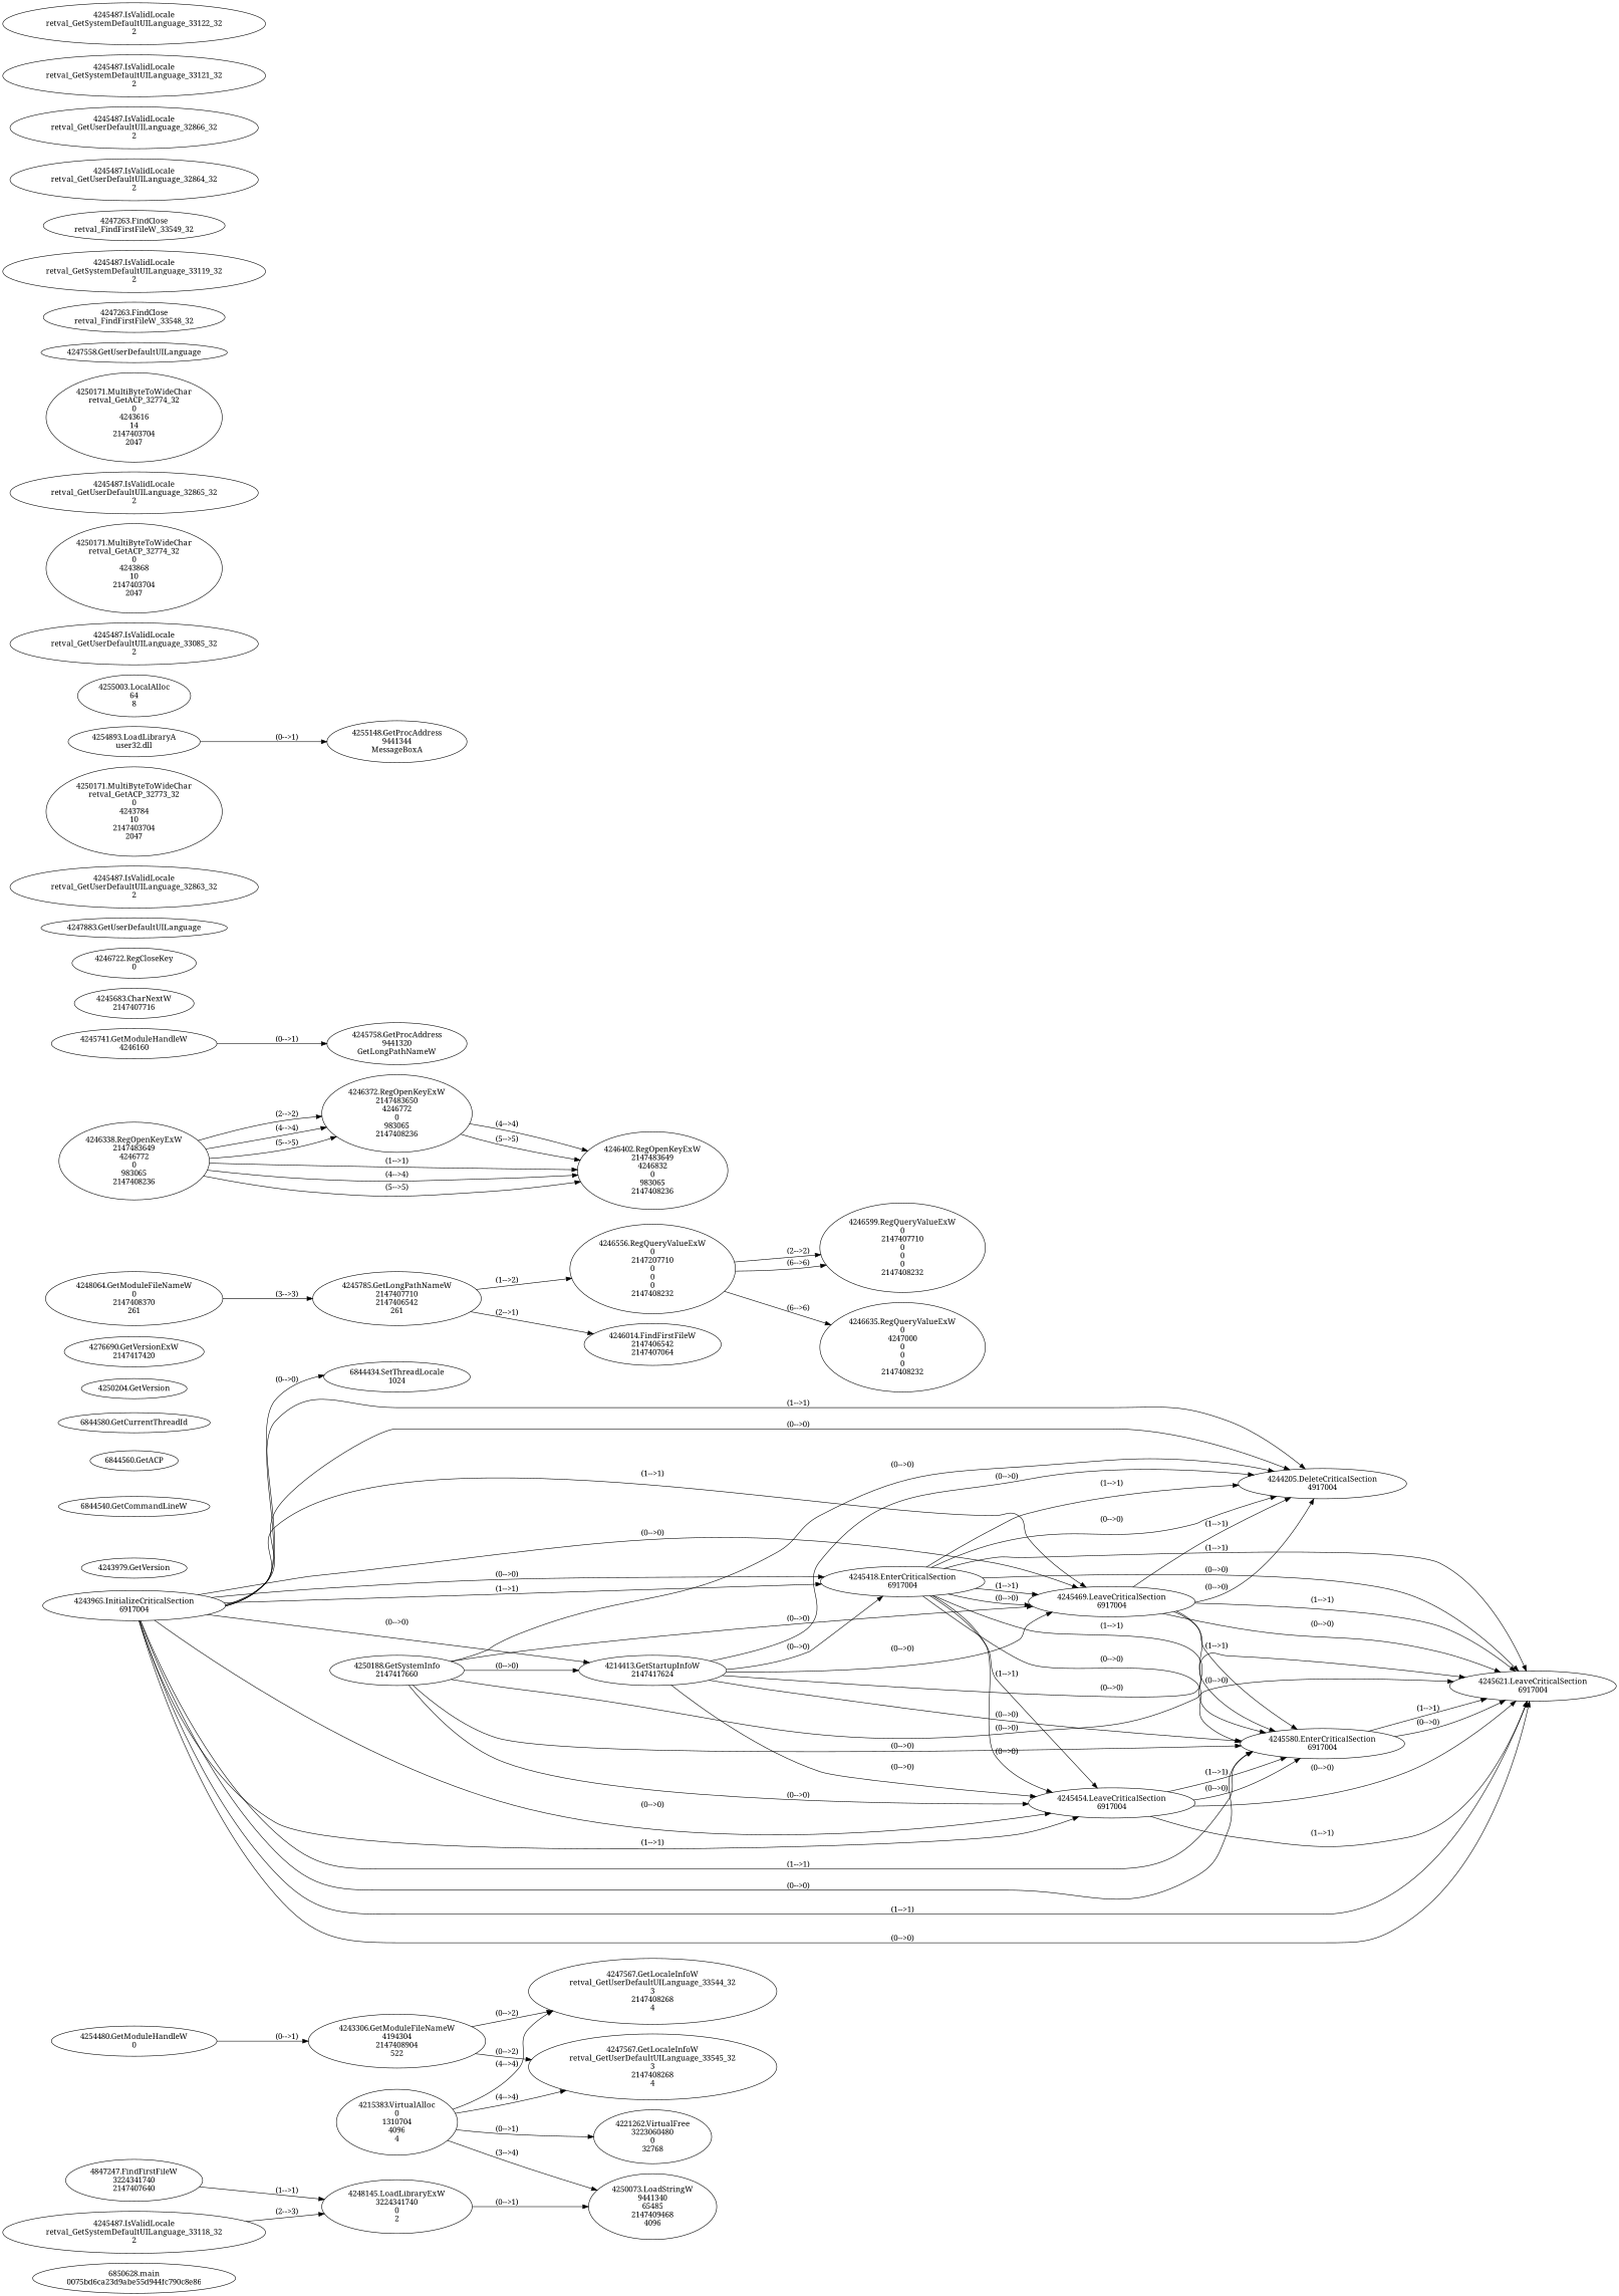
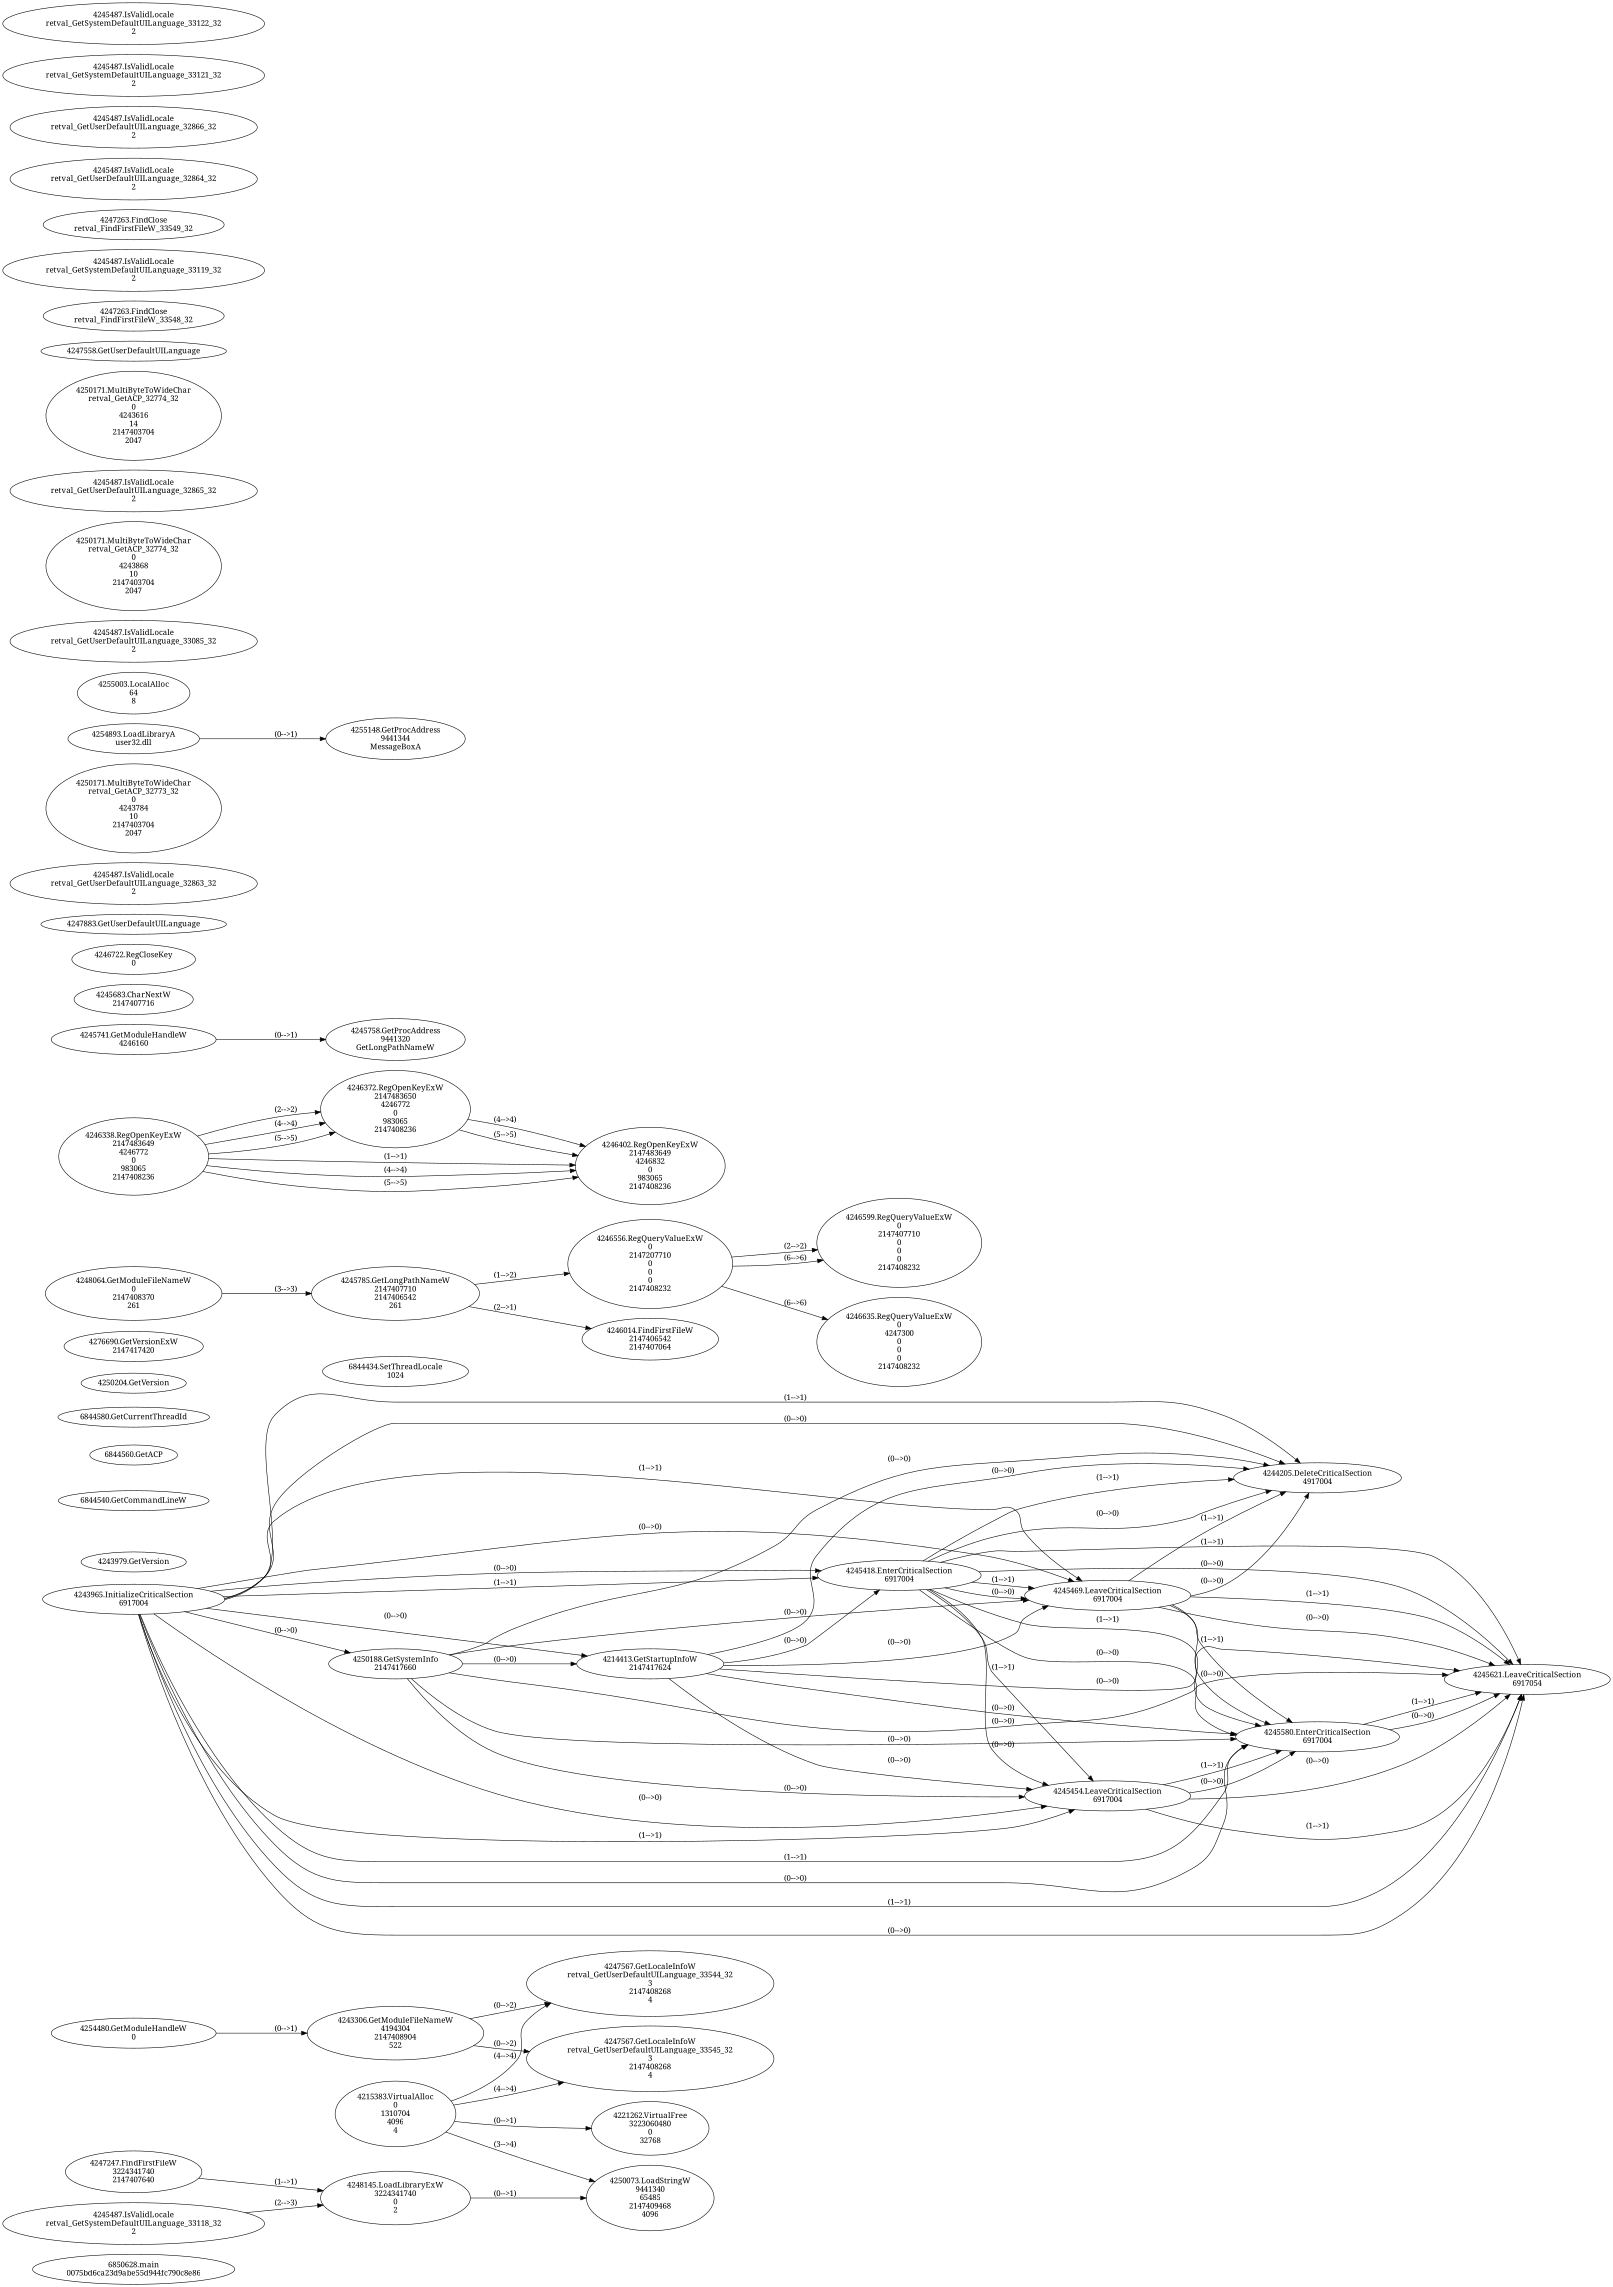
  digraph {
    fontname="Noto Serif"
    rankdir=LR
    node [fontname="Noto Serif"]
    edge [fontname="Noto Serif"]
    n1 [label="6850628.main\n0075bd6ca23d9abe55d944fc790c8e86"]
    n2 [label="4254480.GetModuleHandleW\n0"]
    n3 [label="4243306.GetModuleFileNameW\n4194304\n2147408904\n522"]
    n4 [label="4247567.GetLocaleInfoW\nretval_GetUserDefaultUILanguage_33544_32\n3\n2147408268\n4"]
    n5 [label="4247567.GetLocaleInfoW\nretval_GetUserDefaultUILanguage_33545_32\n3\n2147408268\n4"]
    n6 [label="6844434.SetThreadLocale\n1024"]
    n7 [label="4243965.InitializeCriticalSection\n6917004"]
    n8 [label="4250188.GetSystemInfo\n2147417660"]
    n9 [label="4214413.GetStartupInfoW\n2147417624"]
    n10 [label="4245418.EnterCriticalSection\n6917004"]
    n11 [label="4245469.LeaveCriticalSection\n6917004"]
    n12 [label="4244205.DeleteCriticalSection\n4917004"]
    n13 [label="4245454.LeaveCriticalSection\n6917004"]
    n14 [label="4245580.EnterCriticalSection\n6917004"]
-   n15 [label="4245621.LeaveCriticalSection\n6917004"]
+   n15 [label="4245621.LeaveCriticalSection\n6917054"]
    n16 [label="4243979.GetVersion\n"]
    n17 [label="6844540.GetCommandLineW\n"]
    n18 [label="6844560.GetACP\n"]
    n19 [label="6844580.GetCurrentThreadId\n"]
    n20 [label="4250204.GetVersion\n"]
    n21 [label="4276690.GetVersionExW\n2147417420"]
    n22 [label="4248064.GetModuleFileNameW\n0\n2147408370\n261"]
    n23 [label="4245785.GetLongPathNameW\n2147407710\n2147406542\n261"]
    n24 [label="4246556.RegQueryValueExW\n0\n2147207710\n0\n0\n0\n2147408232"]
    n25 [label="4246014.FindFirstFileW\n2147406542\n2147407064"]
    n26 [label="4215383.VirtualAlloc\n0\n1310704\n4096\n4"]
    n27 [label="4221262.VirtualFree\n3223060480\n0\n32768"]
    n28 [label="4250073.LoadStringW\n9441340\n65485\n2147409468\n4096"]
    n29 [label="4246338.RegOpenKeyExW\n2147483649\n4246772\n0\n983065\n2147408236"]
    n30 [label="4246372.RegOpenKeyExW\n2147483650\n4246772\n0\n983065\n2147408236"]
    n31 [label="4246402.RegOpenKeyExW\n2147483649\n4246832\n0\n983065\n2147408236"]
    n32 [label="4245741.GetModuleHandleW\n4246160"]
    n33 [label="4245758.GetProcAddress\n9441320\nGetLongPathNameW"]
    n34 [label="4246599.RegQueryValueExW\n0\n2147407710\n0\n0\n0\n2147408232"]
-   n35 [label="4246635.RegQueryValueExW\n0\n4247000\n0\n0\n0\n2147408232"]
+   n35 [label="4246635.RegQueryValueExW\n0\n4247300\n0\n0\n0\n2147408232"]
    n36 [label="4245683.CharNextW\n2147407716"]
    n37 [label="4246722.RegCloseKey\n0"]
    n38 [label="4247883.GetUserDefaultUILanguage\n"]
    n39 [label="4245487.IsValidLocale\nretval_GetUserDefaultUILanguage_32863_32\n2"]
    n40 [label="4250171.MultiByteToWideChar\nretval_GetACP_32773_32\n0\n4243784\n10\n2147403704\n2047"]
    n41 [label="4254893.LoadLibraryA\nuser32.dll"]
    n42 [label="4255148.GetProcAddress\n9441344\nMessageBoxA"]
    n43 [label="4255003.LocalAlloc\n64\n8"]
    n44 [label="4245487.IsValidLocale\nretval_GetUserDefaultUILanguage_33085_32\n2"]
    n45 [label="4250171.MultiByteToWideChar\nretval_GetACP_32774_32\n0\n4243868\n10\n2147403704\n2047"]
    n46 [label="4245487.IsValidLocale\nretval_GetUserDefaultUILanguage_32865_32\n2"]
    n47 [label="4250171.MultiByteToWideChar\nretval_GetACP_32774_32\n0\n4243616\n14\n2147403704\n2047"]
    n48 [label="4245487.IsValidLocale\nretval_GetSystemDefaultUILanguage_33118_32\n2"]
    n49 [label="4248145.LoadLibraryExW\n3224341740\n0\n2"]
    n50 [label="4247558.GetUserDefaultUILanguage\n"]
-   n51 [label="4847247.FindFirstFileW\n3224341740\n2147407640"]
+   n51 [label="4247247.FindFirstFileW\n3224341740\n2147407640"]
    n52 [label="4247263.FindClose\nretval_FindFirstFileW_33548_32"]
    n53 [label="4245487.IsValidLocale\nretval_GetSystemDefaultUILanguage_33119_32\n2"]
    n54 [label="4247263.FindClose\nretval_FindFirstFileW_33549_32"]
    n55 [label="4245487.IsValidLocale\nretval_GetUserDefaultUILanguage_32864_32\n2"]
    n56 [label="4245487.IsValidLocale\nretval_GetUserDefaultUILanguage_32866_32\n2"]
    n57 [label="4245487.IsValidLocale\nretval_GetSystemDefaultUILanguage_33121_32\n2"]
    n58 [label="4245487.IsValidLocale\nretval_GetSystemDefaultUILanguage_33122_32\n2"]
    n2 -> n3 [label="(0-->1)"]
    n3 -> n4 [label="(0-->2)"]
    n3 -> n5 [label="(0-->2)"]
-   n7 -> n6 [label="(0-->0)"]
+   n7 -> n8 [label="(0-->0)"]
    n7 -> n9 [label="(0-->0)"]
    n7 -> n10 [label="(1-->1)"]
    n7 -> n10 [label="(0-->0)"]
    n7 -> n11 [label="(1-->1)"]
    n7 -> n11 [label="(0-->0)"]
    n7 -> n12 [label="(1-->1)"]
    n7 -> n12 [label="(0-->0)"]
    n7 -> n13 [label="(1-->1)"]
    n7 -> n13 [label="(0-->0)"]
    n7 -> n14 [label="(1-->1)"]
    n7 -> n14 [label="(0-->0)"]
    n7 -> n15 [label="(1-->1)"]
    n7 -> n15 [label="(0-->0)"]
    n8 -> n9 [label="(0-->0)"]
    n8 -> n11 [label="(0-->0)"]
    n8 -> n12 [label="(0-->0)"]
    n8 -> n13 [label="(0-->0)"]
    n8 -> n14 [label="(0-->0)"]
    n8 -> n15 [label="(0-->0)"]
    n9 -> n10 [label="(0-->0)"]
    n9 -> n11 [label="(0-->0)"]
    n9 -> n12 [label="(0-->0)"]
    n9 -> n13 [label="(0-->0)"]
    n9 -> n14 [label="(0-->0)"]
    n9 -> n15 [label="(0-->0)"]
    n10 -> n11 [label="(1-->1)"]
    n10 -> n11 [label="(0-->0)"]
    n10 -> n12 [label="(1-->1)"]
    n10 -> n12 [label="(0-->0)"]
    n10 -> n13 [label="(1-->1)"]
    n10 -> n13 [label="(0-->0)"]
    n10 -> n14 [label="(1-->1)"]
    n10 -> n14 [label="(0-->0)"]
    n10 -> n15 [label="(1-->1)"]
    n10 -> n15 [label="(0-->0)"]
    n11 -> n12 [label="(1-->1)"]
    n11 -> n12 [label="(0-->0)"]
    n11 -> n14 [label="(1-->1)"]
    n11 -> n14 [label="(0-->0)"]
    n11 -> n15 [label="(1-->1)"]
    n11 -> n15 [label="(0-->0)"]
    n13 -> n14 [label="(1-->1)"]
    n13 -> n14 [label="(0-->0)"]
    n13 -> n15 [label="(1-->1)"]
    n13 -> n15 [label="(0-->0)"]
    n14 -> n15 [label="(1-->1)"]
    n14 -> n15 [label="(0-->0)"]
    n22 -> n23 [label="(3-->3)"]
    n23 -> n24 [label="(1-->2)"]
    n23 -> n25 [label="(2-->1)"]
    n24 -> n34 [label="(2-->2)"]
    n24 -> n34 [label="(6-->6)"]
    n24 -> n35 [label="(6-->6)"]
    n26 -> n4 [label="(4-->4)"]
    n26 -> n5 [label="(4-->4)"]
    n26 -> n27 [label="(0-->1)"]
    n26 -> n28 [label="(3-->4)"]
    n29 -> n30 [label="(2-->2)"]
    n29 -> n30 [label="(4-->4)"]
    n29 -> n30 [label="(5-->5)"]
    n29 -> n31 [label="(1-->1)"]
    n29 -> n31 [label="(4-->4)"]
    n29 -> n31 [label="(5-->5)"]
    n30 -> n31 [label="(4-->4)"]
    n30 -> n31 [label="(5-->5)"]
    n32 -> n33 [label="(0-->1)"]
    n41 -> n42 [label="(0-->1)"]
    n48 -> n49 [label="(2-->3)"]
    n49 -> n28 [label="(0-->1)"]
    n51 -> n49 [label="(1-->1)"]
  }
